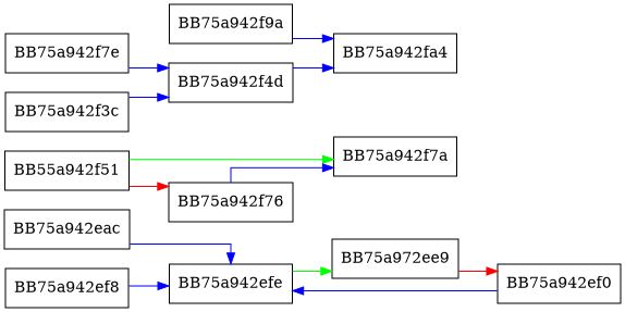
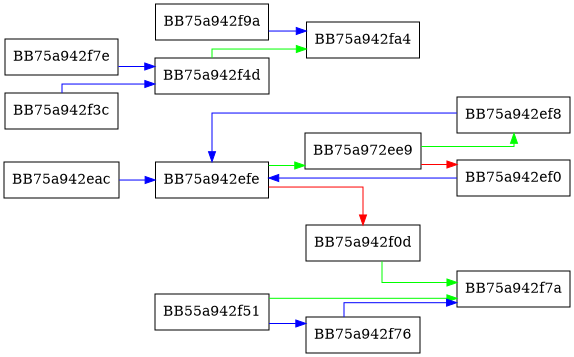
  digraph {
    rankdir=LR
    splines=ortho
    node [shape=box]
    edge [color=blue]
    BB75a942eac
    BB75a942efe
    n3 [label=BB75a972ee9]
+   BB75a942f0d
    BB75a942ef8
    BB75a942ef0
    BB75a942f7a
    BB75a942f9a
    BB75a942fa4
    BB75a942f7e
    BB75a942f4d
    n12 [label=BB55a942f51]
    BB75a942f76
    BB75a942f3c
    BB75a942eac -> BB75a942efe
    BB75a942efe -> n3 [color=green]
+   BB75a942efe -> BB75a942f0d [color=red]
+   n3 -> BB75a942ef8 [color=green]
    n3 -> BB75a942ef0 [color=red]
+   BB75a942f0d -> BB75a942f7a [color=green]
    BB75a942ef8 -> BB75a942efe
    BB75a942ef0 -> BB75a942efe
    BB75a942f9a -> BB75a942fa4
    BB75a942f7e -> BB75a942f4d
-   BB75a942f4d -> BB75a942fa4
+   BB75a942f4d -> BB75a942fa4 [color=green]
    n12 -> BB75a942f7a [color=green]
-   n12 -> BB75a942f76 [color=red]
+   n12 -> BB75a942f76
    BB75a942f76 -> BB75a942f7a
    BB75a942f3c -> BB75a942f4d
  }
